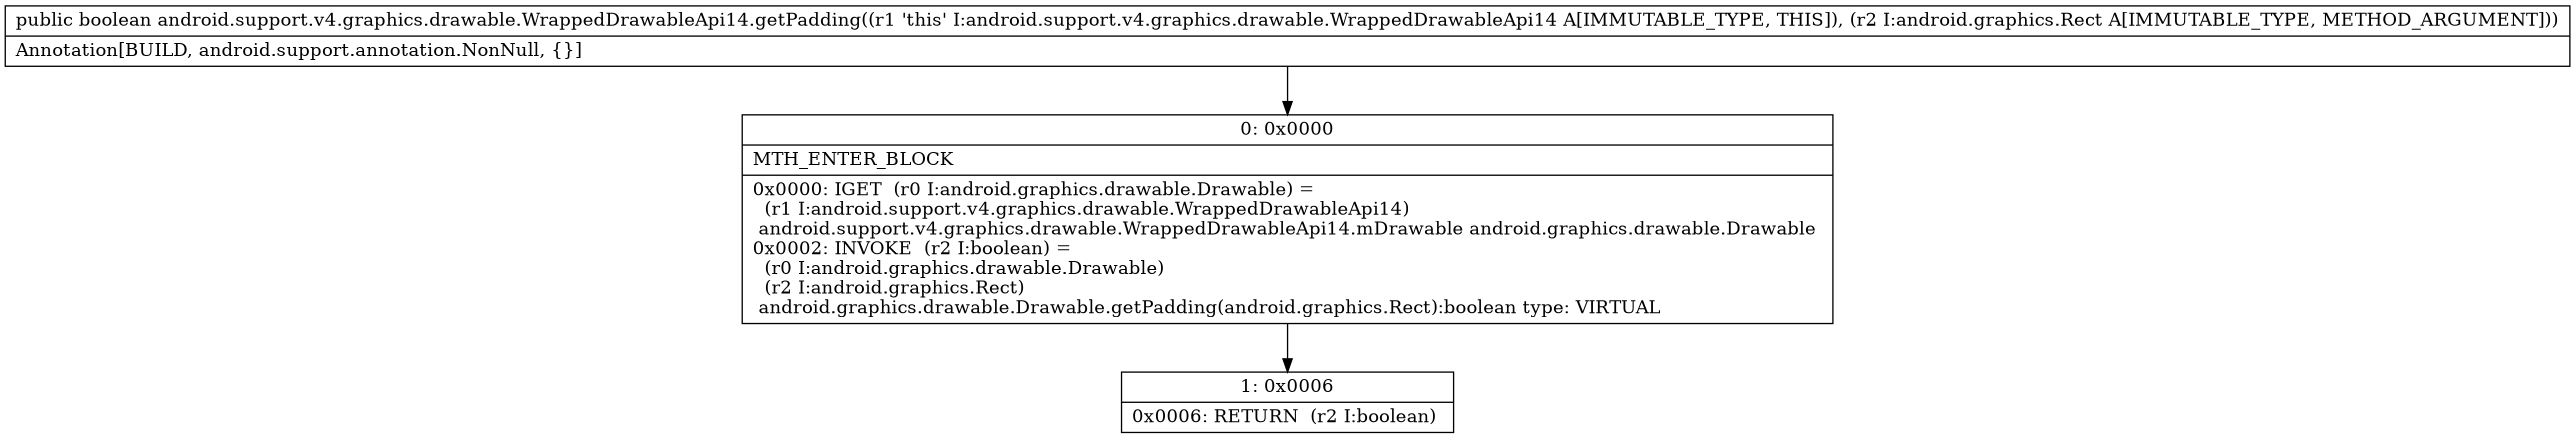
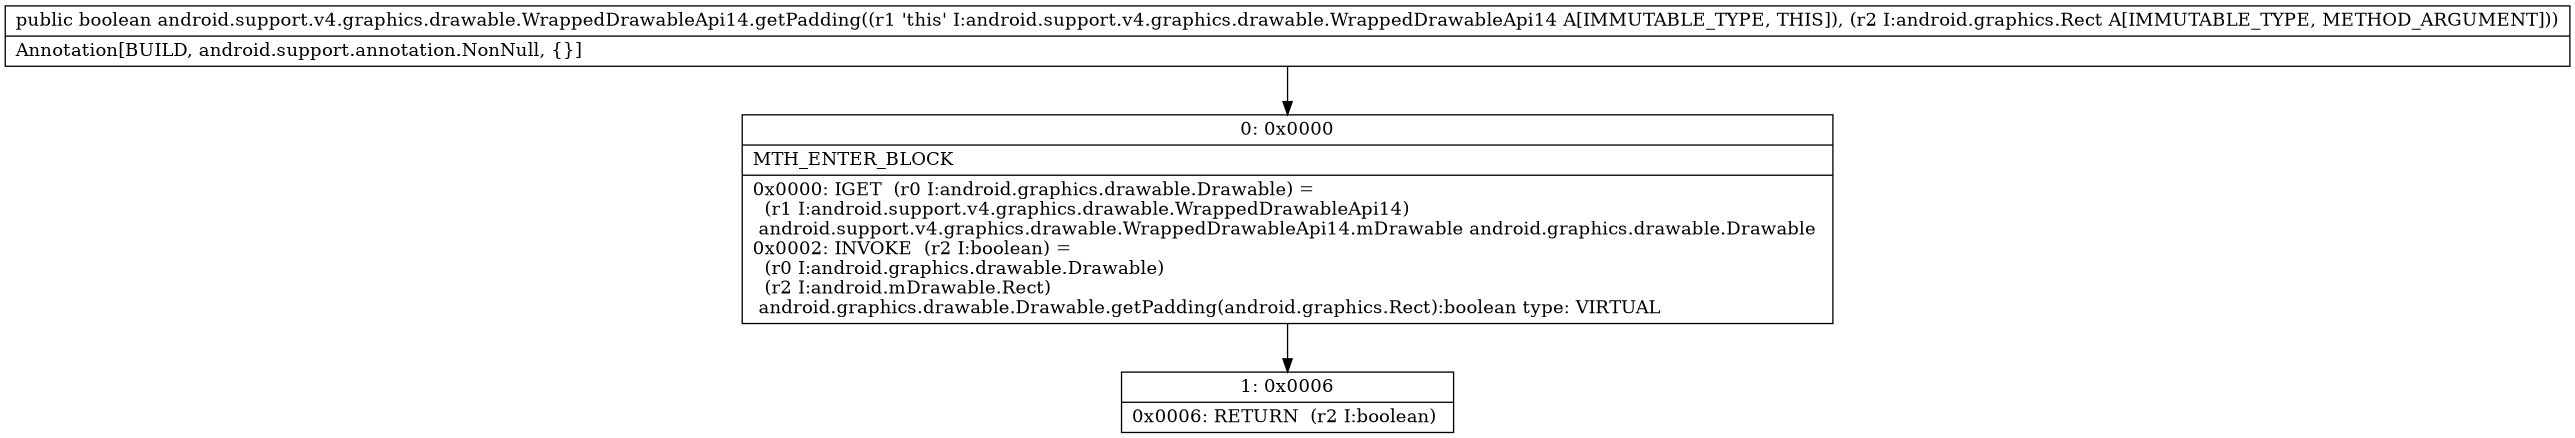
  digraph {
    node [shape=record]
-   n1 [label="{0\:\ 0x0000|MTH_ENTER_BLOCK\l|0x0000: IGET  (r0 I:android.graphics.drawable.Drawable) = \l  (r1 I:android.support.v4.graphics.drawable.WrappedDrawableApi14)\l android.support.v4.graphics.drawable.WrappedDrawableApi14.mDrawable android.graphics.drawable.Drawable \l0x0002: INVOKE  (r2 I:boolean) = \l  (r0 I:android.graphics.drawable.Drawable)\l  (r2 I:android.graphics.Rect)\l android.graphics.drawable.Drawable.getPadding(android.graphics.Rect):boolean type: VIRTUAL \l}"]
+   n1 [label="{0\:\ 0x0000|MTH_ENTER_BLOCK\l|0x0000: IGET  (r0 I:android.graphics.drawable.Drawable) = \l  (r1 I:android.support.v4.graphics.drawable.WrappedDrawableApi14)\l android.support.v4.graphics.drawable.WrappedDrawableApi14.mDrawable android.graphics.drawable.Drawable \l0x0002: INVOKE  (r2 I:boolean) = \l  (r0 I:android.graphics.drawable.Drawable)\l  (r2 I:android.mDrawable.Rect)\l android.graphics.drawable.Drawable.getPadding(android.graphics.Rect):boolean type: VIRTUAL \l}"]
    n2 [label="{1\:\ 0x0006|0x0006: RETURN  (r2 I:boolean) \l}"]
    n3 [label="{public boolean android.support.v4.graphics.drawable.WrappedDrawableApi14.getPadding((r1 'this' I:android.support.v4.graphics.drawable.WrappedDrawableApi14 A[IMMUTABLE_TYPE, THIS]), (r2 I:android.graphics.Rect A[IMMUTABLE_TYPE, METHOD_ARGUMENT]))  | Annotation[BUILD, android.support.annotation.NonNull, \{\}]\l}"]
    n1 -> n2
    n3 -> n1
  }
